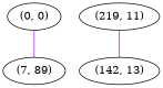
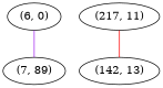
  graph {
-   "(0, 0)"
+   "(0, 0)" [label="(6, 0)"]
    "(7, 89)"
-   "(217, 11)" [label="(219, 11)"]
+   "(217, 11)"
    "(142, 13)"
    "(0, 0)" -- "(7, 89)" [color=purple weight=4]
    "(217, 11)" -- "(142, 13)" [color=red weight=1]
  }
